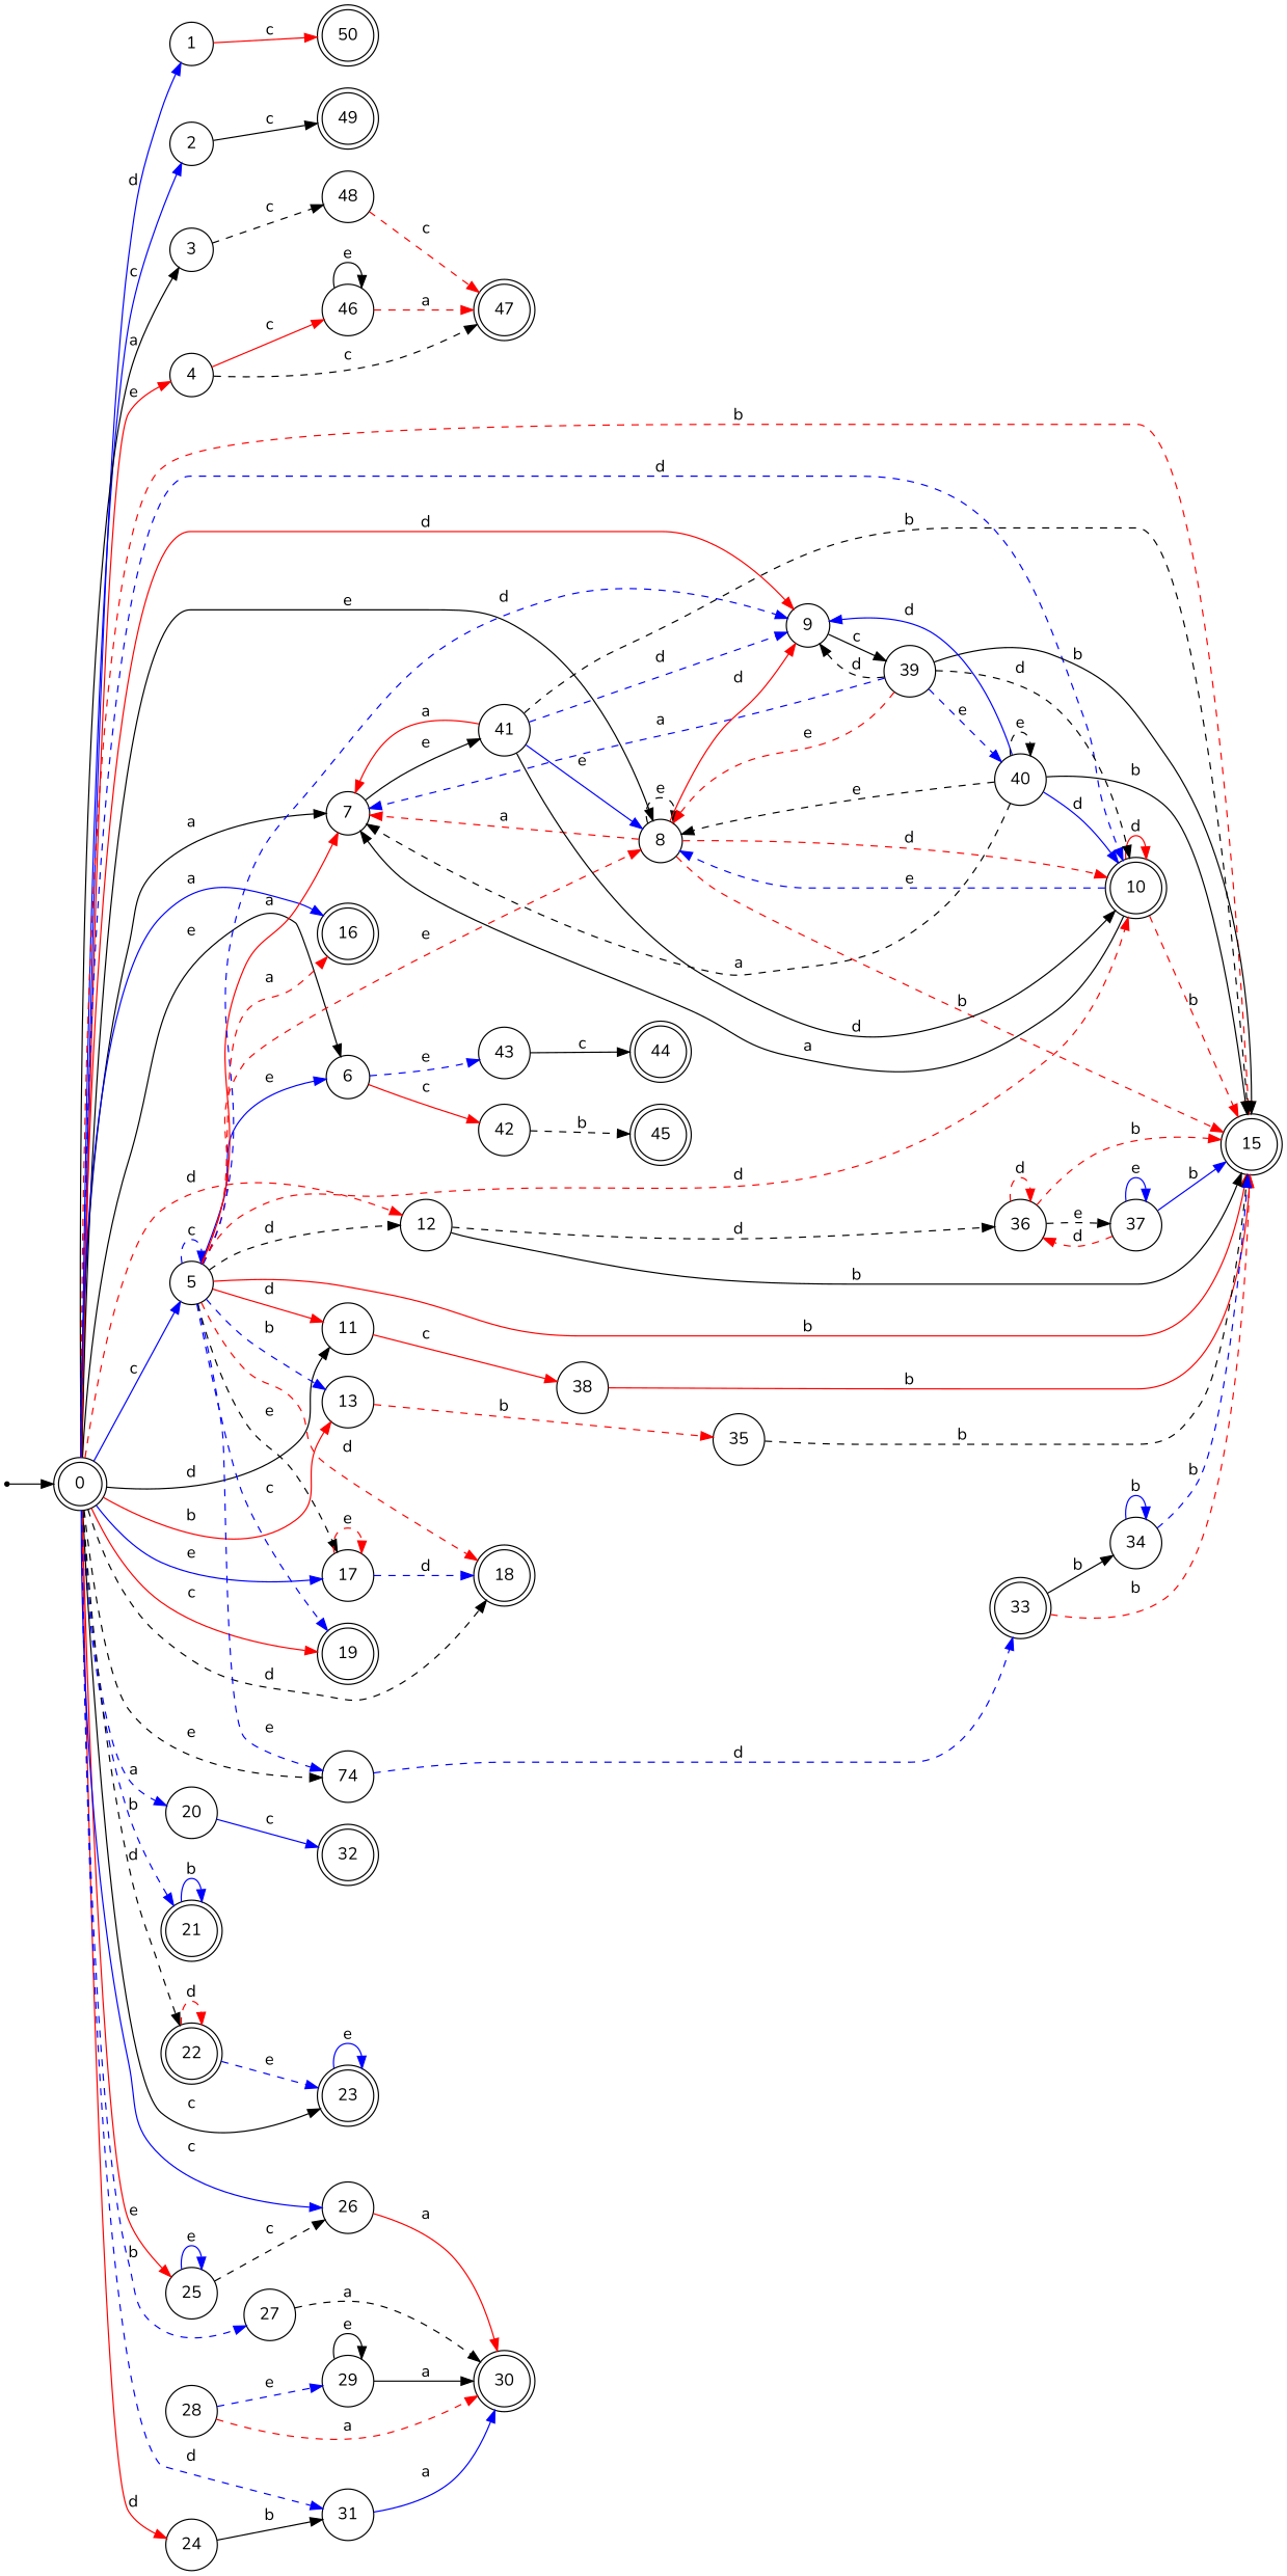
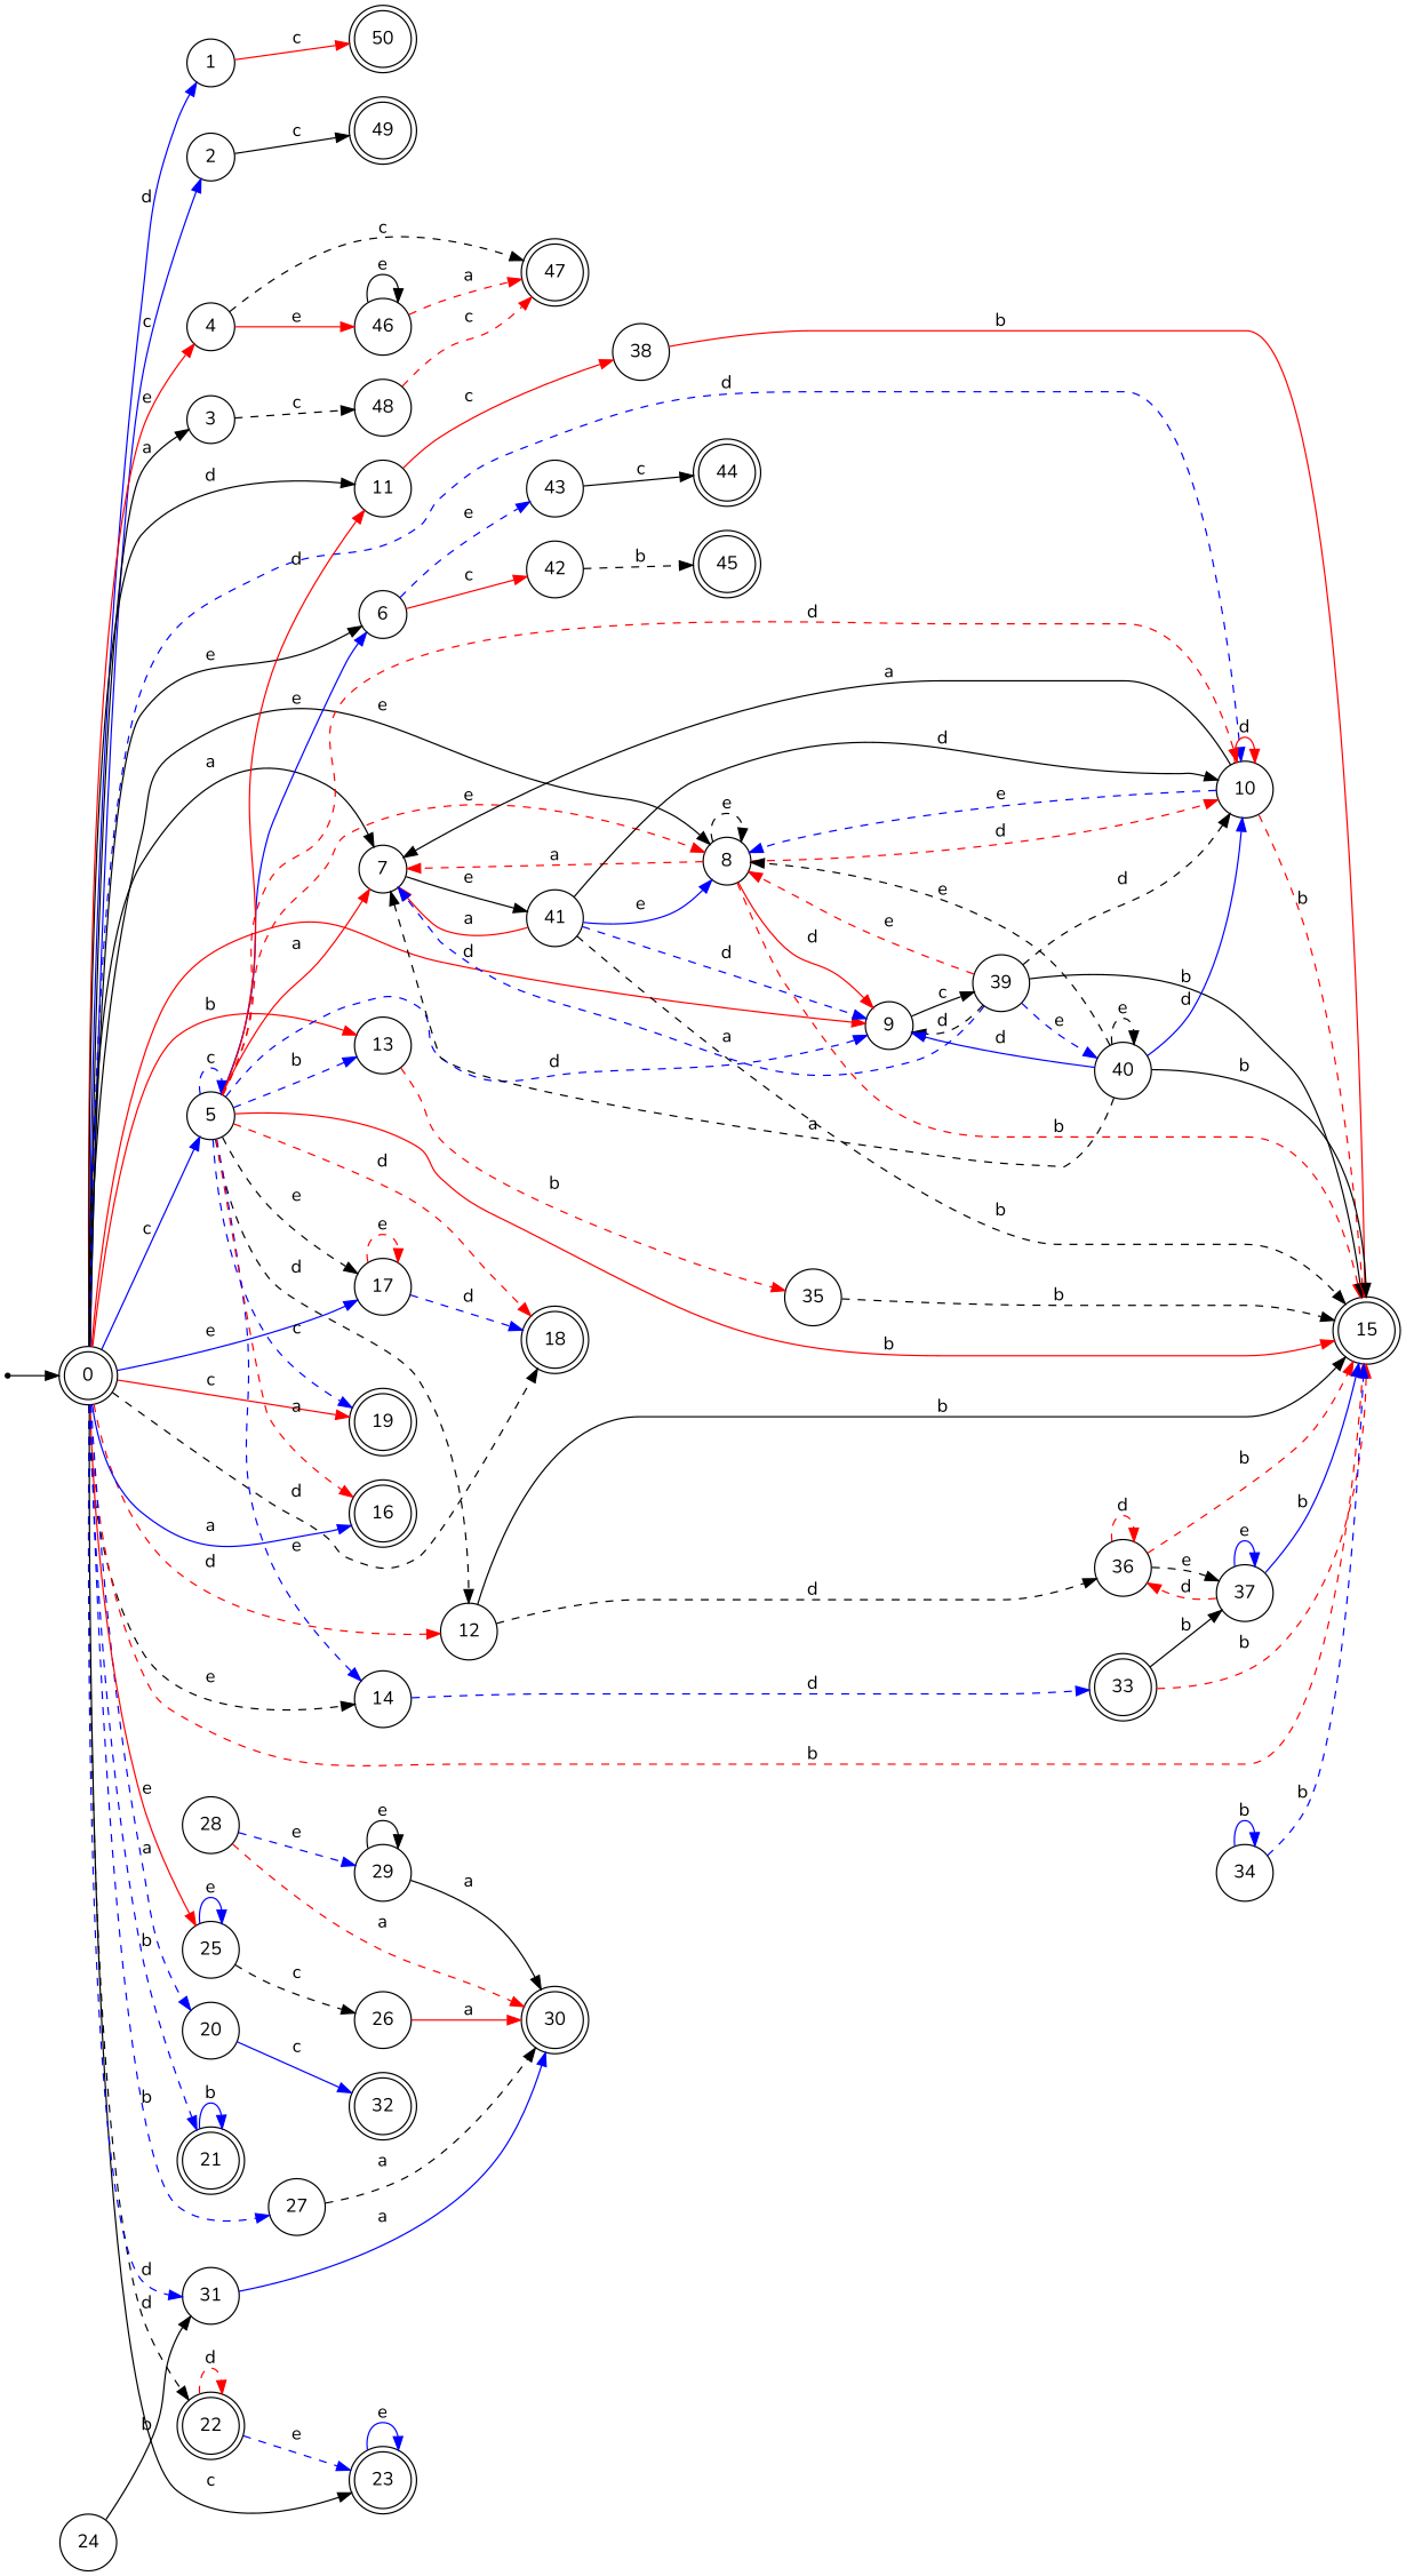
  digraph {
    fontname=Nunito
    rankdir=LR
    node [fontname=Nunito shape=circle]
    edge [color=black fontname=Nunito style=dashed]
    dummy0 [shape=point]
    0 [shape=doublecircle]
    1
    2
    3
    4
    5
    6
    7
    8
    9
-   10 [shape=doublecircle]
+   10
    11
    12
    13
-   14 [label=74]
+   14
    15 [shape=doublecircle]
    16 [shape=doublecircle]
    17
    18 [shape=doublecircle]
    19 [shape=doublecircle]
    20
    21 [shape=doublecircle]
    22 [shape=doublecircle]
    23 [shape=doublecircle]
    24
    25
    26
    27
    31
    50 [shape=doublecircle]
    49 [shape=doublecircle]
    48
    46
    47 [shape=doublecircle]
    42
    43
    41
    39
    38
    36
    35
    33 [shape=doublecircle]
    32 [shape=doublecircle]
    30 [shape=doublecircle]
    28
    29
    45 [shape=doublecircle]
    44 [shape=doublecircle]
    40
    37
    34
    dummy0 -> 0 [style=solid]
    0 -> 1 [color=blue label=d style=solid]
    0 -> 2 [color=blue label=c style=solid]
    0 -> 3 [label=a style=solid]
    0 -> 4 [color=red label=e style=solid]
    0 -> 5 [color=blue label=c style=solid]
    0 -> 6 [label=e style=solid]
    0 -> 7 [label=a style=solid]
    0 -> 8 [label=e style=solid]
    0 -> 9 [color=red label=d style=solid]
    0 -> 10 [color=blue label=d]
    0 -> 11 [label=d style=solid]
    0 -> 12 [color=red label=d]
    0 -> 13 [color=red label=b style=solid]
    0 -> 14 [label=e]
    0 -> 15 [color=red label=b]
    0 -> 16 [color=blue label=a style=solid]
    0 -> 17 [color=blue label=e style=solid]
    0 -> 18 [label=d]
    0 -> 19 [color=red label=c style=solid]
    0 -> 20 [color=blue label=a]
    0 -> 21 [color=blue label=b]
    0 -> 22 [label=d]
    0 -> 23 [label=c style=solid]
-   0 -> 24 [color=red label=d style=solid]
    0 -> 25 [color=red label=e style=solid]
-   0 -> 26 [color=blue label=c style=solid]
    0 -> 27 [color=blue label=b]
    0 -> 31 [color=blue label=d]
    1 -> 50 [color=red label=c style=solid]
    2 -> 49 [label=c style=solid]
    3 -> 48 [label=c]
-   4 -> 46 [color=red label=c style=solid]
+   4 -> 46 [color=red label=e style=solid]
    4 -> 47 [label=c]
    5 -> 5 [color=blue label=c]
    5 -> 6 [color=blue label=e style=solid]
    5 -> 7 [color=red label=a style=solid]
    5 -> 8 [color=red label=e]
    5 -> 9 [color=blue label=d]
    5 -> 10 [color=red label=d]
    5 -> 11 [color=red label=d style=solid]
    5 -> 12 [label=d]
    5 -> 13 [color=blue label=b]
    5 -> 14 [color=blue label=e]
    5 -> 15 [color=red label=b style=solid]
    5 -> 16 [color=red label=a]
    5 -> 17 [label=e]
    5 -> 18 [color=red label=d]
    5 -> 19 [color=blue label=c]
    6 -> 42 [color=red label=c style=solid]
    6 -> 43 [color=blue label=e]
    7 -> 41 [label=e style=solid]
    8 -> 7 [color=red label=a]
    8 -> 8 [label=e]
    8 -> 9 [color=red label=d style=solid]
    8 -> 10 [color=red label=d]
    8 -> 15 [color=red label=b]
    9 -> 39 [label=c style=solid]
    10 -> 7 [label=a style=solid]
    10 -> 8 [color=blue label=e]
    10 -> 10 [color=red label=d style=solid]
    10 -> 15 [color=red label=b]
    11 -> 38 [color=red label=c style=solid]
    12 -> 15 [label=b style=solid]
    12 -> 36 [label=d]
    13 -> 35 [color=red label=b]
    14 -> 33 [color=blue label=d]
    17 -> 17 [color=red label=e]
    17 -> 18 [color=blue label=d]
    20 -> 32 [color=blue label=c style=solid]
    21 -> 21 [color=blue label=b style=solid]
    22 -> 22 [color=red label=d]
    22 -> 23 [color=blue label=e]
    23 -> 23 [color=blue label=e style=solid]
    24 -> 31 [label=b style=solid]
    25 -> 25 [color=blue label=e style=solid]
    25 -> 26 [label=c]
    26 -> 30 [color=red label=a style=solid]
    27 -> 30 [label=a]
    31 -> 30 [color=blue label=a style=solid]
    48 -> 47 [color=red label=c]
    46 -> 46 [label=e style=solid]
    46 -> 47 [color=red label=a]
    42 -> 45 [label=b]
    43 -> 44 [label=c style=solid]
    41 -> 7 [color=red label=a style=solid]
    41 -> 8 [color=blue label=e style=solid]
    41 -> 9 [color=blue label=d]
    41 -> 10 [label=d style=solid]
    41 -> 15 [label=b]
    39 -> 7 [color=blue label=a]
    39 -> 8 [color=red label=e]
    39 -> 9 [label=d]
    39 -> 10 [label=d]
    39 -> 15 [label=b style=solid]
    39 -> 40 [color=blue label=e]
    38 -> 15 [color=red label=b style=solid]
    36 -> 15 [color=red label=b]
    36 -> 36 [color=red label=d]
    36 -> 37 [label=e]
    35 -> 15 [label=b]
    33 -> 15 [color=red label=b]
-   33 -> 34 [label=b style=solid]
+   33 -> 37 [label=b style=solid]
    28 -> 30 [color=red label=a]
    28 -> 29 [color=blue label=e]
    29 -> 30 [label=a style=solid]
    29 -> 29 [label=e style=solid]
    40 -> 7 [label=a]
    40 -> 8 [label=e]
    40 -> 9 [color=blue label=d style=solid]
    40 -> 10 [color=blue label=d style=solid]
    40 -> 15 [label=b style=solid]
    40 -> 40 [label=e]
    37 -> 15 [color=blue label=b style=solid]
    37 -> 36 [color=red label=d]
    37 -> 37 [color=blue label=e style=solid]
    34 -> 15 [color=blue label=b]
    34 -> 34 [color=blue label=b style=solid]
  }
